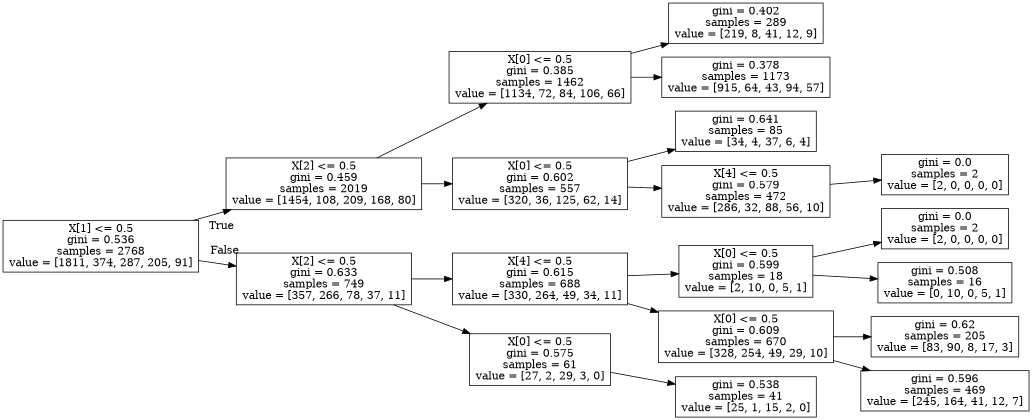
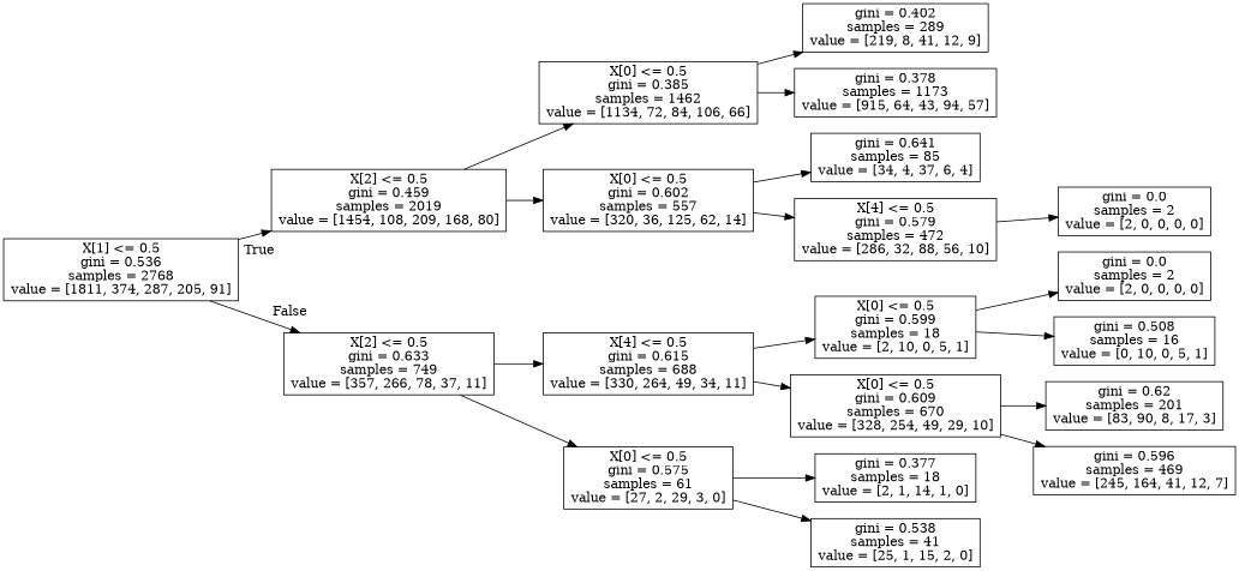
  digraph {
    rankdir=LR
    node [shape=box]
    n1 [label="X[1] <= 0.5\ngini = 0.536\nsamples = 2768\nvalue = [1811, 374, 287, 205, 91]"]
    n2 [label="X[2] <= 0.5\ngini = 0.459\nsamples = 2019\nvalue = [1454, 108, 209, 168, 80]"]
    n3 [label="X[2] <= 0.5\ngini = 0.633\nsamples = 749\nvalue = [357, 266, 78, 37, 11]"]
    n4 [label="X[0] <= 0.5\ngini = 0.385\nsamples = 1462\nvalue = [1134, 72, 84, 106, 66]"]
    n5 [label="X[0] <= 0.5\ngini = 0.602\nsamples = 557\nvalue = [320, 36, 125, 62, 14]"]
    n6 [label="X[4] <= 0.5\ngini = 0.615\nsamples = 688\nvalue = [330, 264, 49, 34, 11]"]
    n7 [label="X[0] <= 0.5\ngini = 0.575\nsamples = 61\nvalue = [27, 2, 29, 3, 0]"]
    n8 [label="gini = 0.402\nsamples = 289\nvalue = [219, 8, 41, 12, 9]"]
    n9 [label="gini = 0.378\nsamples = 1173\nvalue = [915, 64, 43, 94, 57]"]
    n10 [label="gini = 0.641\nsamples = 85\nvalue = [34, 4, 37, 6, 4]"]
    n11 [label="X[4] <= 0.5\ngini = 0.579\nsamples = 472\nvalue = [286, 32, 88, 56, 10]"]
    n12 [label="gini = 0.0\nsamples = 2\nvalue = [2, 0, 0, 0, 0]"]
    n13 [label="X[0] <= 0.5\ngini = 0.599\nsamples = 18\nvalue = [2, 10, 0, 5, 1]"]
    n14 [label="X[0] <= 0.5\ngini = 0.609\nsamples = 670\nvalue = [328, 254, 49, 29, 10]"]
+   n15 [label="gini = 0.377\nsamples = 18\nvalue = [2, 1, 14, 1, 0]"]
    n16 [label="gini = 0.538\nsamples = 41\nvalue = [25, 1, 15, 2, 0]"]
    n17 [label="gini = 0.0\nsamples = 2\nvalue = [2, 0, 0, 0, 0]"]
    n18 [label="gini = 0.508\nsamples = 16\nvalue = [0, 10, 0, 5, 1]"]
-   n19 [label="gini = 0.62\nsamples = 205\nvalue = [83, 90, 8, 17, 3]"]
+   n19 [label="gini = 0.62\nsamples = 201\nvalue = [83, 90, 8, 17, 3]"]
    n20 [label="gini = 0.596\nsamples = 469\nvalue = [245, 164, 41, 12, 7]"]
    n1 -> n2 [headlabel=True labelangle=45 labeldistance=2.5]
    n1 -> n3 [headlabel=False labelangle=-45 labeldistance=2.5]
    n2 -> n4
    n2 -> n5
    n3 -> n6
    n3 -> n7
    n4 -> n8
    n4 -> n9
    n5 -> n10
    n5 -> n11
    n6 -> n13
    n6 -> n14
+   n7 -> n15
    n7 -> n16
    n11 -> n12
    n13 -> n17
    n13 -> n18
    n14 -> n19
    n14 -> n20
  }
